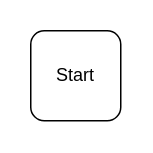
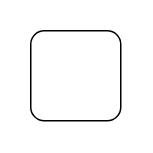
  <mxCell id="0" />
  <mxCell id="1" parent="0" />
  <mxCell id="2" value="" style="rounded=1;whiteSpace=wrap;html=1;" vertex="1" parent="1"><mxGeometry x="20" y="20" width="60" height="60" as="geometry" /></mxCell>
- <mxCell id="3" value="Start" style="text;html=1;strokeColor=none;fillColor=none;align=center;verticalAlign=middle;whiteSpace=wrap;rounded=0;" vertex="1" parent="1"><mxGeometry x="30" y="40" width="40" height="20" as="geometry" /></mxCell>
